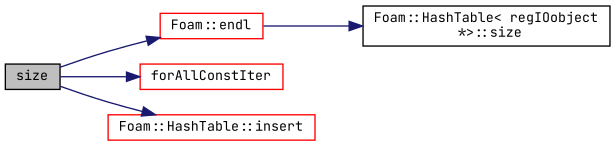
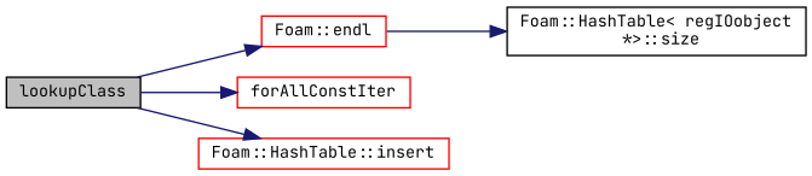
  digraph {
    fontname="JetBrains Mono"
    rankdir=LR
    node [color=red fontname="JetBrains Mono" fontsize=10 shape=record]
    edge [color=midnightblue fontname="JetBrains Mono" fontsize=10 labelfontname=FreeSans labelfontsize=10 style=solid]
-   n1 [color=black fillcolor=grey75 fontcolor=black height=0.2 label=size style=filled width=0.4]
+   n1 [color=black fillcolor=grey75 fontcolor=black height=0.2 label=lookupClass style=filled width=0.4]
    n2 [height=0.2 label="Foam::endl" width=0.4]
    n3 [height=0.2 label=forAllConstIter width=0.4]
    n4 [height=0.2 label="Foam::HashTable::insert" width=0.4]
    n5 [color=black height=0.2 label="Foam::HashTable\< regIOobject\l *\>::size" width=0.4]
    n1 -> n2
    n1 -> n3
    n1 -> n4
    n2 -> n5
  }
